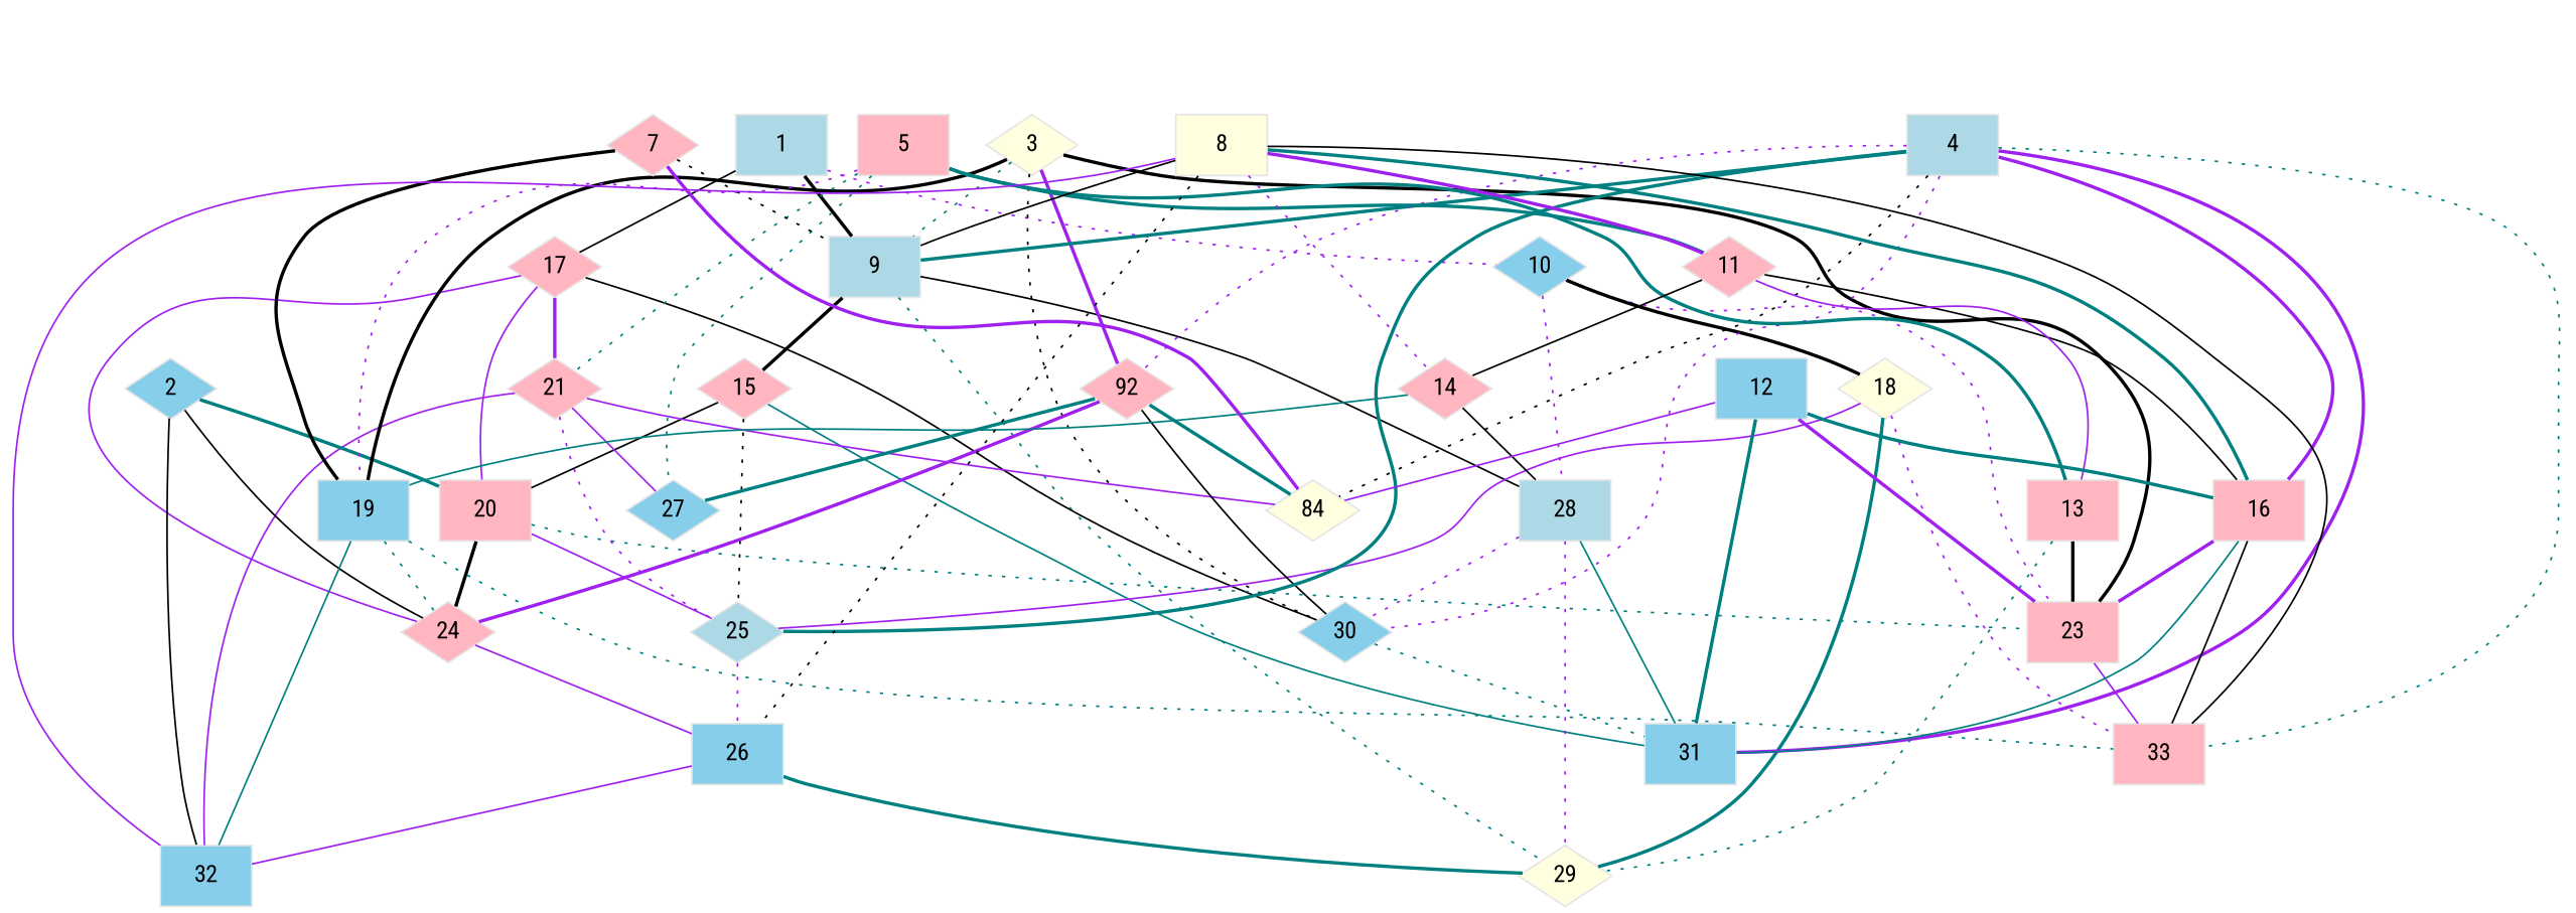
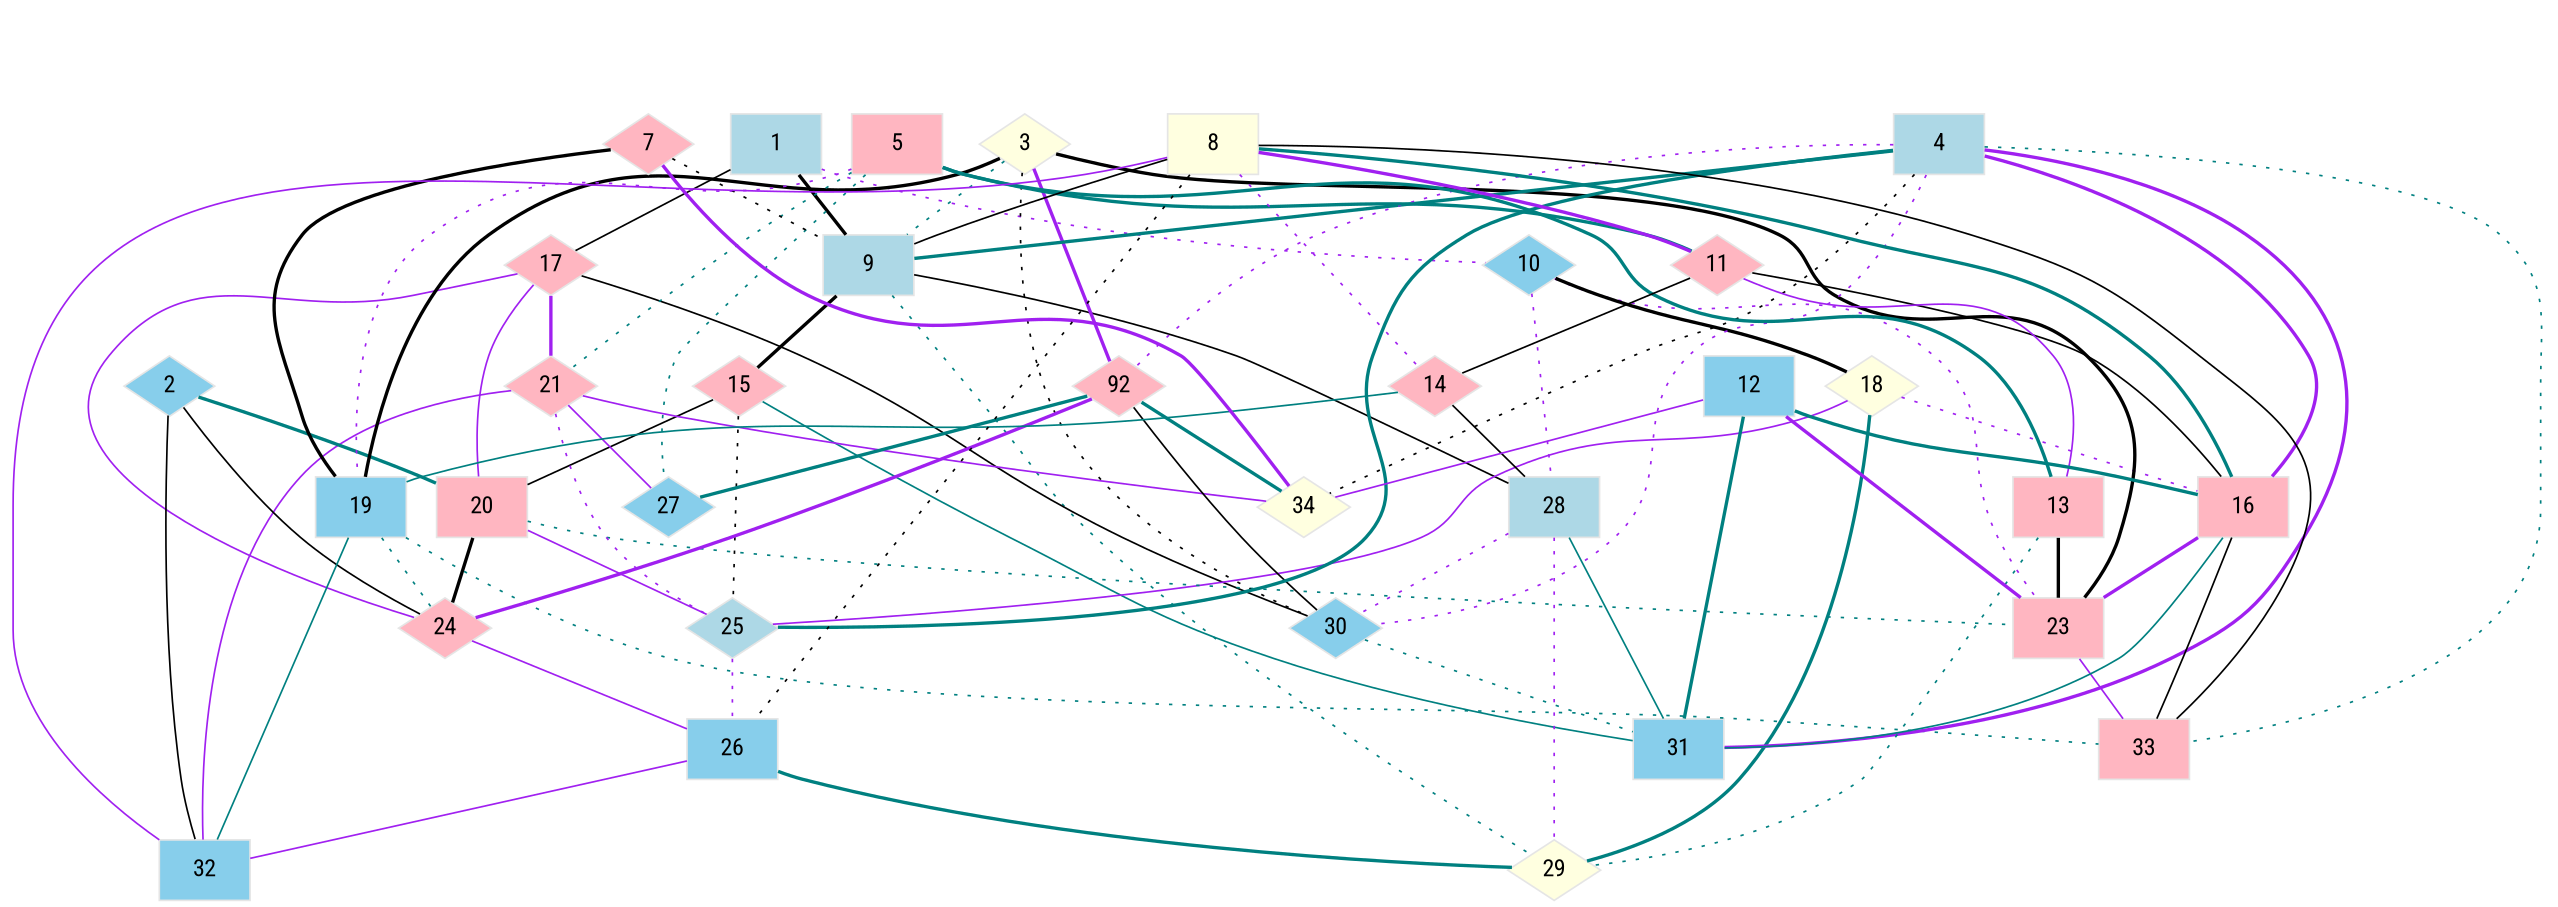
  graph {
    fontname="Roboto Condensed"
    node [color=gray90 fillcolor=lightpink fontname="Roboto Condensed" shape=diamond style=filled]
    edge [color=purple fontname="Roboto Condensed" style=solid weight=1.0]
    1 [fillcolor=lightblue shape=box]
    9 [fillcolor=lightblue shape=box]
    10 [fillcolor=skyblue]
    17
    15
    28 [fillcolor=lightblue shape=box]
    29 [fillcolor=lightyellow]
    23 [shape=box]
    18 [fillcolor=lightyellow]
    20 [shape=box]
    24
    30 [fillcolor=skyblue]
    21
    2 [fillcolor=skyblue]
    32 [fillcolor=skyblue shape=box]
    25 [fillcolor=lightblue]
    26 [fillcolor=skyblue shape=box]
    3 [fillcolor=lightyellow]
    19 [fillcolor=skyblue shape=box]
    n20 [label=92]
    33 [shape=box]
-   34 [fillcolor=lightyellow label=84]
+   34 [fillcolor=lightyellow]
    27 [fillcolor=skyblue]
    31 [fillcolor=skyblue shape=box]
    4 [fillcolor=lightblue shape=box]
    16 [shape=box]
    5 [shape=box]
    11
    13 [shape=box]
    14
    7
    8 [fillcolor=lightyellow shape=box]
    12 [fillcolor=skyblue shape=box]
    1 -- 9 [color=black style=bold]
    1 -- 10 [style=dotted]
    1 -- 17 [color=black]
    9 -- 15 [color=black style=bold]
    9 -- 28 [color=black]
    9 -- 29 [color=teal style=dotted]
    10 -- 28 [style=dotted]
    10 -- 23 [style=dotted]
    10 -- 18 [color=black style=bold]
    17 -- 20
    17 -- 24
    17 -- 30 [color=black]
    17 -- 21 [style=bold]
    15 -- 20 [color=black]
    15 -- 25 [color=black style=dotted]
    15 -- 31 [color=teal]
    28 -- 29 [style=dotted]
    28 -- 30 [style=dotted]
    28 -- 31 [color=teal]
    23 -- 33
    18 -- 29 [color=teal style=bold]
    18 -- 25
-   18 -- 33 [style=dotted]
+   18 -- 16 [style=dotted]
    20 -- 23 [color=teal style=dotted weight=2.0]
    20 -- 24 [color=black style=bold]
    20 -- 25
    24 -- 26
    30 -- 31 [color=teal style=dotted]
    21 -- 32
    21 -- 25 [style=dotted]
    21 -- 34
    21 -- 27
    2 -- 20 [color=teal style=bold]
    2 -- 24 [color=black]
    2 -- 32 [color=black]
    25 -- 26 [style=dotted]
    26 -- 29 [color=teal style=bold]
    26 -- 32
    3 -- 9 [color=teal style=dotted]
    3 -- 23 [color=black style=bold]
    3 -- 30 [color=black style=dotted]
    3 -- 19 [color=black style=bold]
    3 -- n20 [style=bold]
    19 -- 24 [color=teal style=dotted]
    19 -- 32 [color=teal]
    19 -- 33 [color=teal style=dotted]
    n20 -- 24 [style=bold]
    n20 -- 30 [color=black]
    n20 -- 34 [color=teal style=bold]
    n20 -- 27 [color=teal style=bold]
    4 -- 9 [color=teal style=bold]
    4 -- 30 [style=dotted]
    4 -- 25 [color=teal style=bold]
    4 -- n20 [style=dotted]
    4 -- 33 [color=teal style=dotted]
    4 -- 34 [color=black style=dotted]
    4 -- 31 [style=bold]
    4 -- 16 [style=bold]
    16 -- 23 [style=bold]
    16 -- 33 [color=black]
    16 -- 31 [color=teal]
    5 -- 21 [color=teal style=dotted]
    5 -- 19 [style=dotted]
    5 -- 27 [color=teal style=dotted]
    5 -- 11 [color=teal style=bold]
    5 -- 13 [color=teal style=bold]
    11 -- 16 [color=black]
    11 -- 13
    11 -- 14 [color=black weight=2.0]
    13 -- 29 [color=teal style=dotted]
    13 -- 23 [color=black style=bold]
    14 -- 28 [color=black]
    14 -- 19 [color=teal]
    7 -- 9 [color=black style=dotted]
    7 -- 19 [color=black style=bold]
    7 -- 34 [style=bold]
    8 -- 9 [color=black]
    8 -- 32
    8 -- 26 [color=black style=dotted]
    8 -- 33 [color=black]
    8 -- 16 [color=teal style=bold]
    8 -- 11 [style=bold]
    8 -- 14 [style=dotted]
    12 -- 23 [style=bold]
    12 -- 34
    12 -- 31 [color=teal style=bold]
    12 -- 16 [color=teal style=bold]
  }
